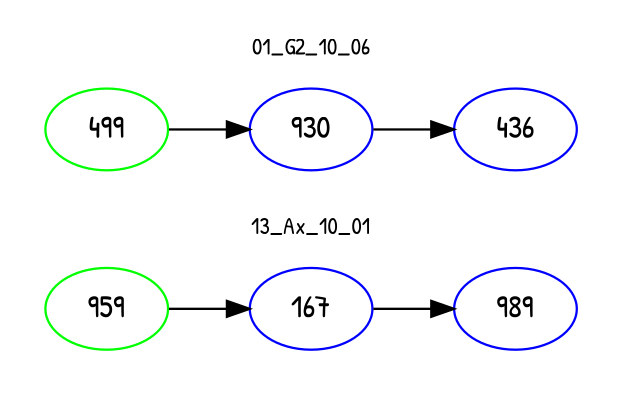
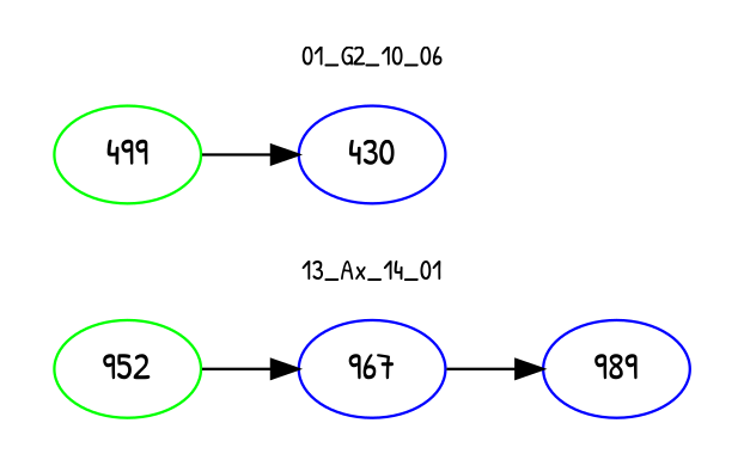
  digraph {
    fontname="Patrick Hand"
    rankdir=LR
    node [color=blue fontname="Patrick Hand"]
    edge [color=black fontname="Patrick Hand"]
-   n1 [color=green label=959]
-   n2 [label=167]
+   n1 [color=green label=952]
+   n2 [label=967]
    n3 [label=989]
    n4 [color=green label=499]
-   n5 [label=930]
-   n6 [label=436]
+   n5 [label=430]
    subgraph cluster_1 {
      color=white
      fontsize=10
-     label="13_Ax_10_01"
+     label="13_Ax_14_01"
      n1
      n2
      n3
    }
    subgraph cluster_2 {
      color=white
      fontsize=10
      label="01_G2_10_06"
      n4
      n5
-     n6
    }
    n1 -> n2
    n2 -> n3
    n4 -> n5
-   n5 -> n6
  }
